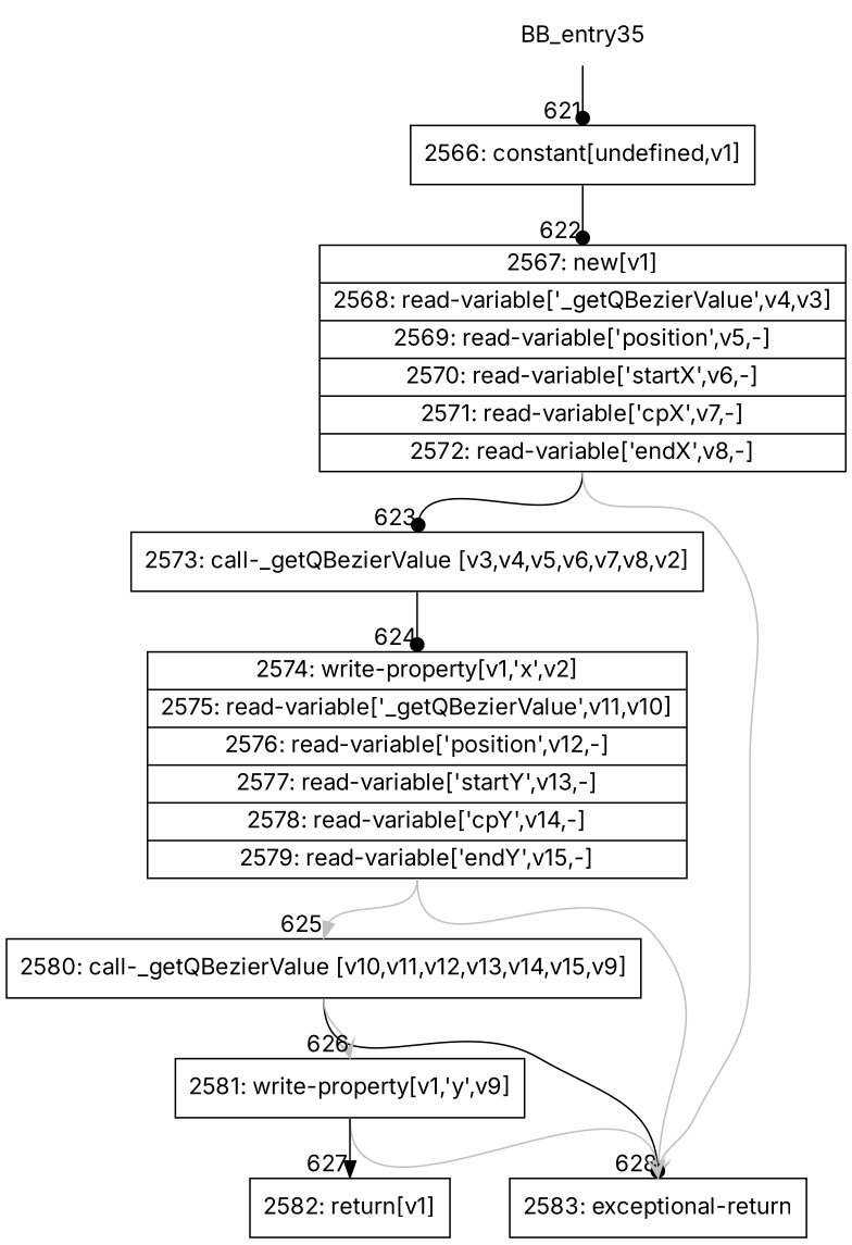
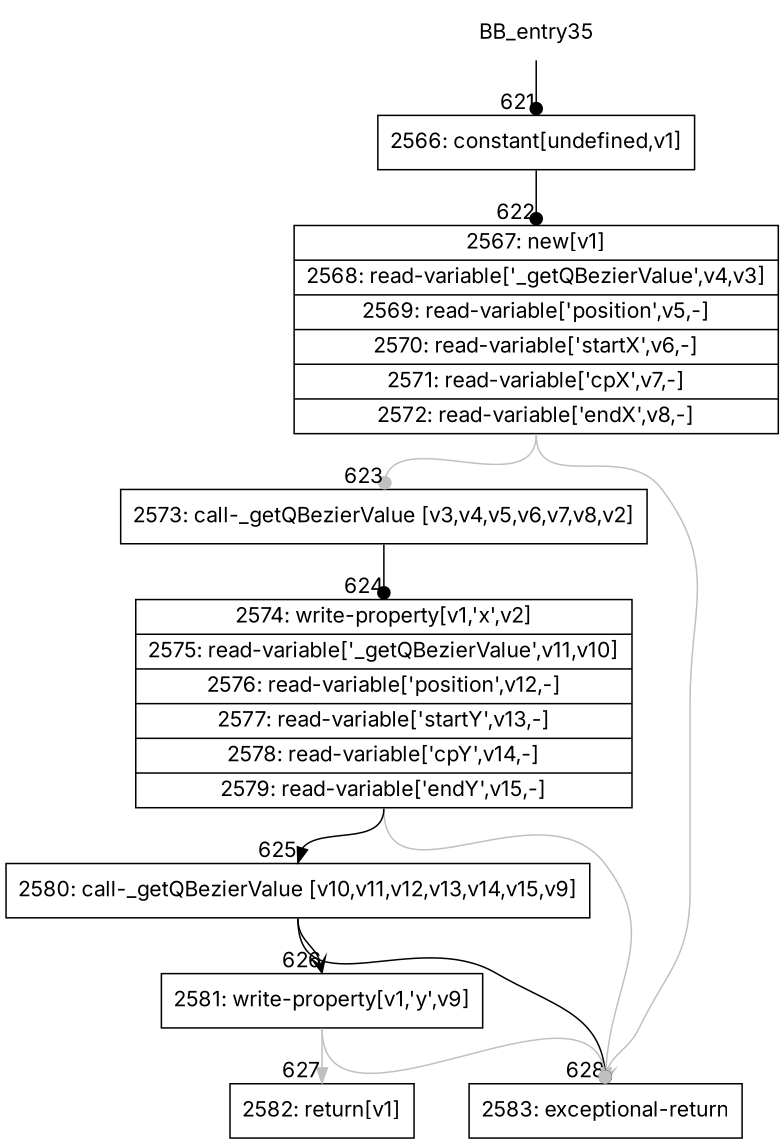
  digraph {
    fontname=Inter
    rankdir=TD
    node [fontname=Inter shape=record]
    edge [arrowhead=dot fontname=Inter headport=n tailport=s]
    n1 [label=BB_entry35 shape=none]
    n2 [label="{2566: constant[undefined,v1]}"]
    n3 [label="{2567: new[v1]|2568: read-variable['_getQBezierValue',v4,v3]|2569: read-variable['position',v5,-]|2570: read-variable['startX',v6,-]|2571: read-variable['cpX',v7,-]|2572: read-variable['endX',v8,-]}"]
    n4 [label="{2573: call-_getQBezierValue [v3,v4,v5,v6,v7,v8,v2]}"]
    n5 [label="{2583: exceptional-return}"]
    n6 [label="{2574: write-property[v1,'x',v2]|2575: read-variable['_getQBezierValue',v11,v10]|2576: read-variable['position',v12,-]|2577: read-variable['startY',v13,-]|2578: read-variable['cpY',v14,-]|2579: read-variable['endY',v15,-]}"]
    n7 [label="{2580: call-_getQBezierValue [v10,v11,v12,v13,v14,v15,v9]}"]
    n8 [label="{2581: write-property[v1,'y',v9]}"]
    n9 [label="{2582: return[v1]}"]
    n1 -> n2 [headlabel="    621"]
    n2 -> n3 [headlabel="      622"]
-   n3 -> n4 [headlabel="      623"]
+   n3 -> n4 [headlabel="      623" color=gray]
    n3 -> n5 [arrowhead=vee color=gray headlabel="      628"]
    n4 -> n6 [headlabel="      624"]
    n6 -> n5 [arrowhead=normal color=gray]
-   n6 -> n7 [arrowhead=normal headlabel="      625" color=gray]
+   n6 -> n7 [arrowhead=normal headlabel="      625"]
    n7 -> n5 [color=black]
-   n7 -> n8 [arrowhead=vee headlabel="      626" color=gray]
-   n8 -> n5 [arrowhead=vee color=gray]
-   n8 -> n9 [arrowhead=normal headlabel="      627"]
+   n7 -> n8 [arrowhead=vee headlabel="      626"]
+   n8 -> n5 [color=gray]
+   n8 -> n9 [arrowhead=normal headlabel="      627" color=gray]
  }
